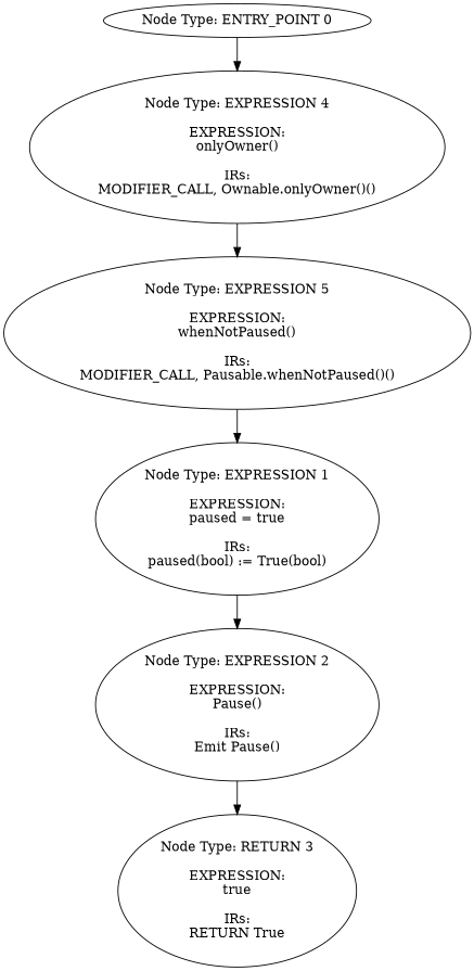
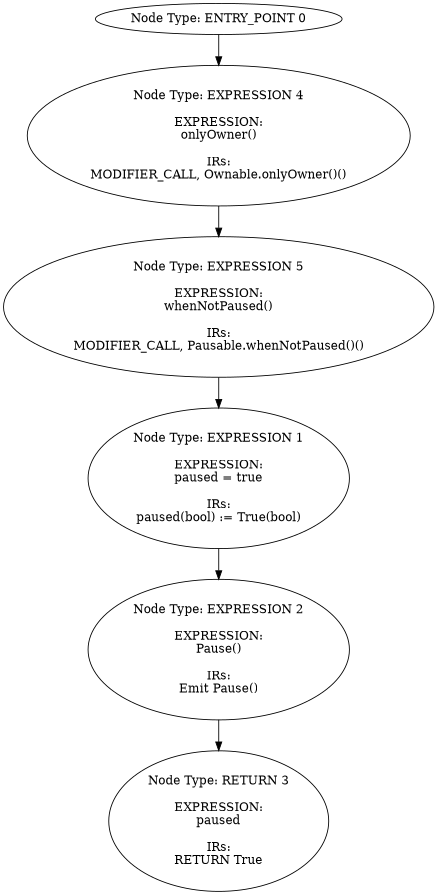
  digraph {
    n1 [label="Node Type: ENTRY_POINT 0\n"]
    n2 [label="Node Type: EXPRESSION 4\n\nEXPRESSION:\nonlyOwner()\n\nIRs:\nMODIFIER_CALL, Ownable.onlyOwner()()"]
    n3 [label="Node Type: EXPRESSION 5\n\nEXPRESSION:\nwhenNotPaused()\n\nIRs:\nMODIFIER_CALL, Pausable.whenNotPaused()()"]
    n4 [label="Node Type: EXPRESSION 1\n\nEXPRESSION:\npaused = true\n\nIRs:\npaused(bool) := True(bool)"]
    n5 [label="Node Type: EXPRESSION 2\n\nEXPRESSION:\nPause()\n\nIRs:\nEmit Pause()"]
-   n6 [label="Node Type: RETURN 3\n\nEXPRESSION:\ntrue\n\nIRs:\nRETURN True"]
+   n6 [label="Node Type: RETURN 3\n\nEXPRESSION:\npaused\n\nIRs:\nRETURN True"]
    n1 -> n2
    n2 -> n3
    n3 -> n4
    n4 -> n5
    n5 -> n6
  }
